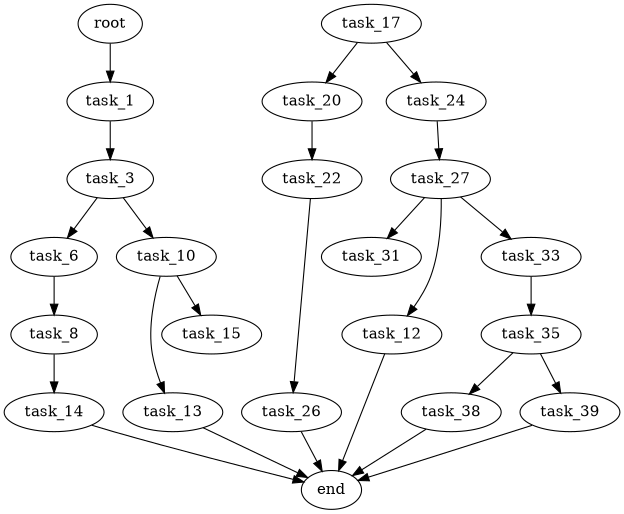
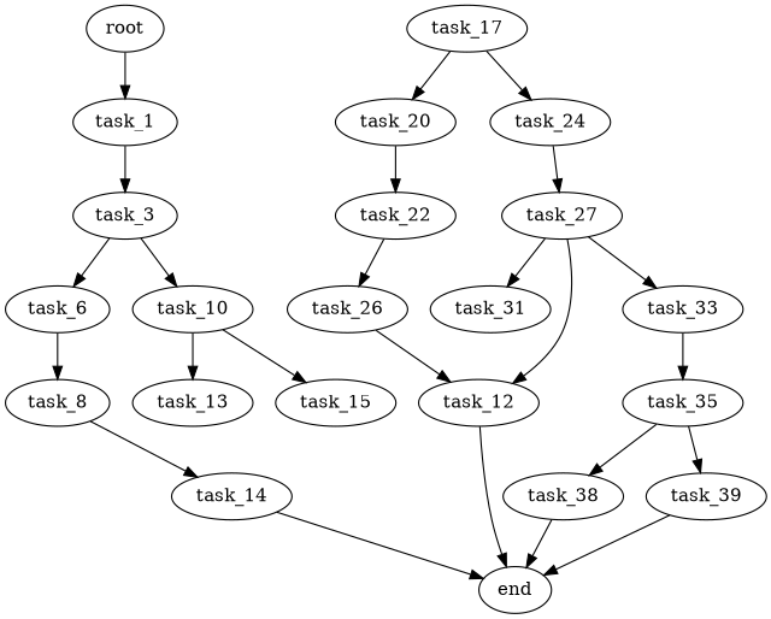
  digraph {
    root
    task_1
    task_3
    task_6
    task_10
    task_8
    task_13
    task_15
    task_14
    end
    task_17
    task_20
    task_24
    task_22
    task_27
    task_26
    task_31
    n18 [label=task_12]
    task_33
    task_35
    task_38
    task_39
    root -> task_1
    task_1 -> task_3
    task_3 -> task_6
    task_3 -> task_10
    task_6 -> task_8
    task_10 -> task_13
    task_10 -> task_15
    task_8 -> task_14
-   task_13 -> end
    task_14 -> end
    task_17 -> task_20
    task_17 -> task_24
    task_20 -> task_22
    task_24 -> task_27
    task_22 -> task_26
    task_27 -> task_31
    task_27 -> n18
    task_27 -> task_33
-   task_26 -> end
+   task_26 -> n18
    n18 -> end
    task_33 -> task_35
    task_35 -> task_38
    task_35 -> task_39
    task_38 -> end
    task_39 -> end
  }
